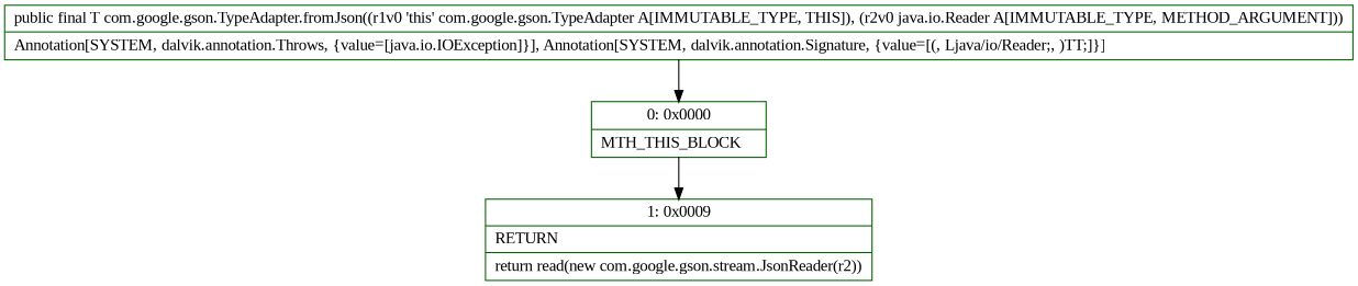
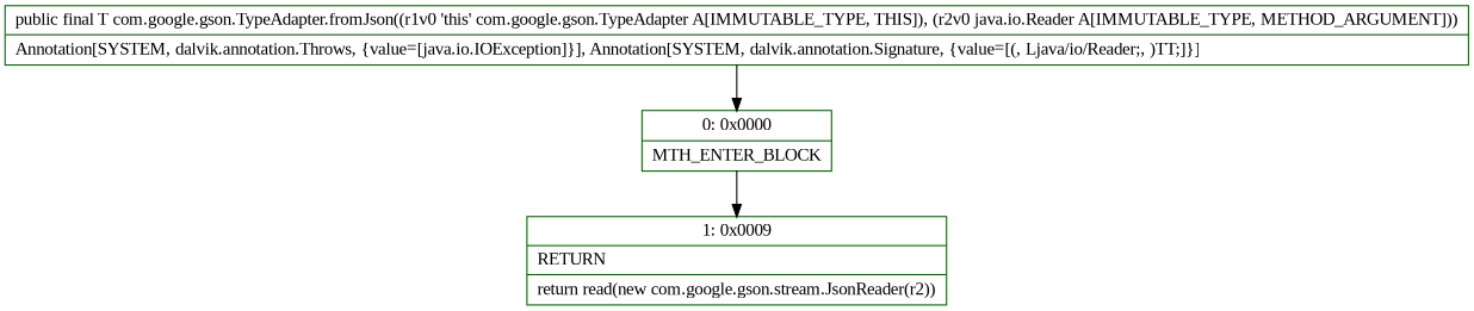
  digraph {
    fontname="Liberation Serif"
    node [shape=record color=darkgreen fontname="Liberation Serif"]
    edge [style=solid fontname="Liberation Serif"]
-   n1 [label="{0\:\ 0x0000|MTH_THIS_BLOCK\l}"]
+   n1 [label="{0\:\ 0x0000|MTH_ENTER_BLOCK\l}"]
    n2 [label="{1\:\ 0x0009|RETURN\l|return read(new com.google.gson.stream.JsonReader(r2))\l}"]
    n3 [label="{public final T com.google.gson.TypeAdapter.fromJson((r1v0 'this' com.google.gson.TypeAdapter A[IMMUTABLE_TYPE, THIS]), (r2v0 java.io.Reader A[IMMUTABLE_TYPE, METHOD_ARGUMENT]))  | Annotation[SYSTEM, dalvik.annotation.Throws, \{value=[java.io.IOException]\}], Annotation[SYSTEM, dalvik.annotation.Signature, \{value=[(, Ljava\/io\/Reader;, )TT;]\}]\l}"]
    n1 -> n2
    n3 -> n1
  }
